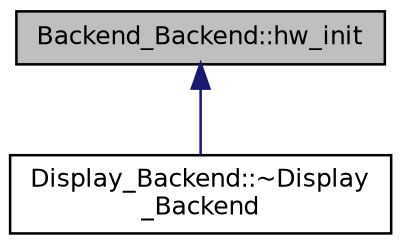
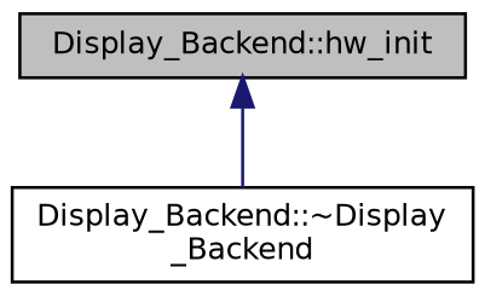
  digraph {
    rankdir=TB
    node [color=black fontname=Helvetica fontsize=10 shape=record style=filled]
-   n1 [fillcolor=grey75 fontcolor=black height=0.2 label="Backend_Backend::hw_init" width=0.4]
+   n1 [fillcolor=grey75 fontcolor=black height=0.2 label="Display_Backend::hw_init" width=0.4]
    n2 [fillcolor=white height=0.2 label="Display_Backend::~Display\l_Backend" width=0.4]
    n1 -> n2 [color=midnightblue dir=back fontname=Helvetica fontsize=10 labelfontname=Helvetica labelfontsize=10 style=solid]
  }
